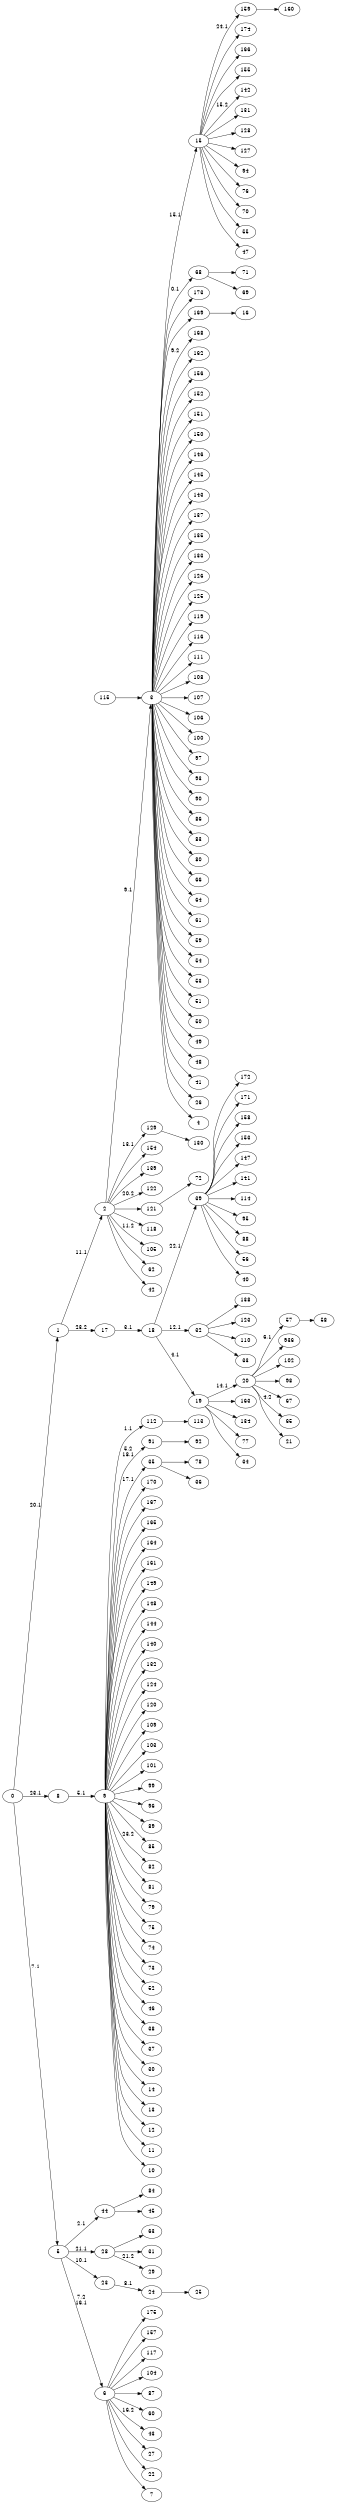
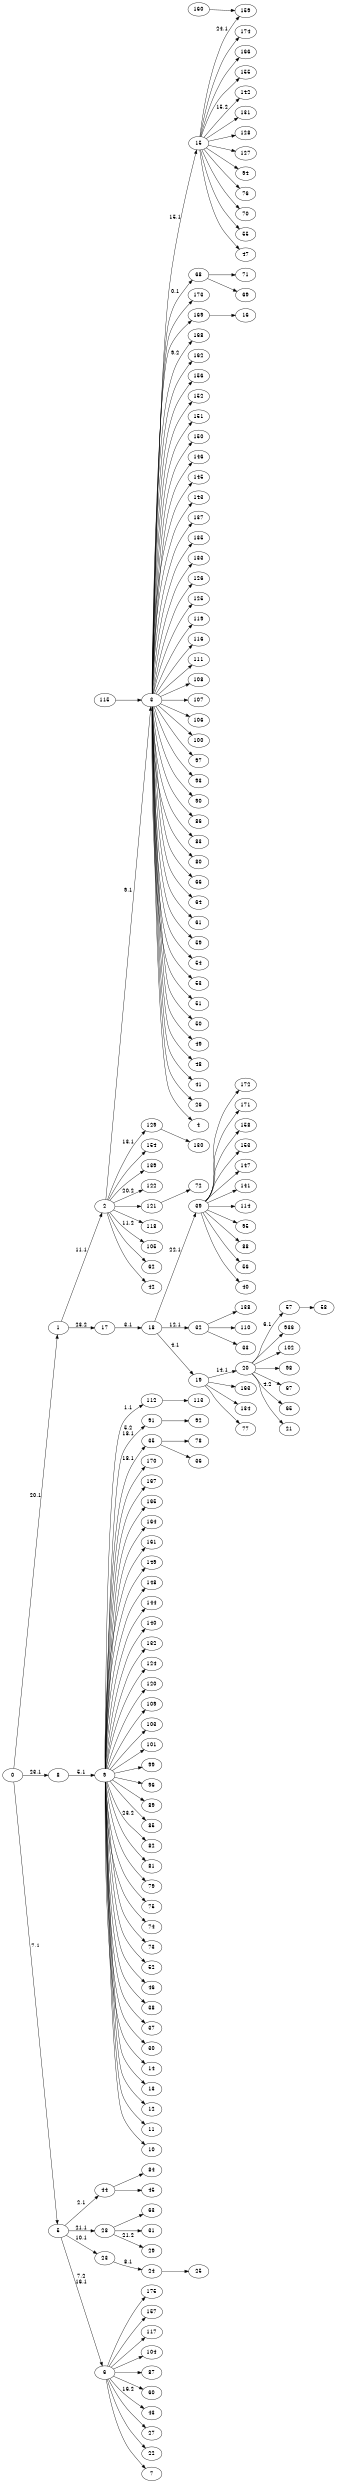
  digraph {
    rankdir=LR
    159
    160
    129
    130
    112
    113
    91
    92
    68
    71
    69
    57
    58
    44
    84
    45
    39
    172
    171
    158
    153
    147
    141
    114
    95
    88
    56
    40
    35
    78
    36
    32
    138
-   123
    110
    33
    28
    63
    31
    29
    24
    25
    23
    20
    n45 [label=936]
    102
    98
    67
    65
    21
    19
    163
    134
    77
-   34
    18
    17
    15
    174
    166
    155
    142
    131
    128
    127
    94
    76
    70
    55
    47
    9
    170
    167
    165
    164
    161
    149
    148
    144
    140
    132
    124
    120
    109
    103
    101
    99
    96
    89
    85
    82
    81
    79
    75
    74
    73
    52
    46
    38
    37
    30
    14
    13
    12
    11
    10
    8
    6
    175
    157
    117
    104
    87
    60
    43
    27
    22
    7
    5
    3
    173
    169
    168
    162
    156
    152
    151
    150
    146
    145
    143
    137
    135
    133
    126
    125
    119
    116
    111
    108
    107
    106
    100
    97
    93
    90
    86
    83
    80
    66
    64
    61
    59
    54
    53
    51
    50
    49
    48
    41
    26
    4
    16
    115
    2
    154
    139
    122
    121
    118
    105
    62
    42
    72
    1
    0
-   159 -> 160
+   160 -> 159
    129 -> 130
    112 -> 113
    91 -> 92
    68 -> 71
    68 -> 69
    57 -> 58
    44 -> 84
    44 -> 45
    39 -> 172
    39 -> 171
    39 -> 158
    39 -> 153
    39 -> 147
    39 -> 141
    39 -> 114
    39 -> 95
    39 -> 88
    39 -> 56
    39 -> 40
    35 -> 78
    35 -> 36
    32 -> 138
-   32 -> 123
    32 -> 110
    32 -> 33
    28 -> 63
    28 -> 31
    28 -> 29 [label="21,2"]
    24 -> 25
    23 -> 24 [label="8,1"]
    20 -> 57 [label="6,1"]
    20 -> n45
    20 -> 102
    20 -> 98
    20 -> 67
    20 -> 65 [label="4,2"]
    20 -> 21
    19 -> 20 [label="14,1"]
    19 -> 163
    19 -> 134
    19 -> 77
-   19 -> 34
    18 -> 39 [label="22,1"]
    18 -> 32 [label="12,1"]
    18 -> 19 [label="4,1"]
    17 -> 18 [label="3,1"]
    15 -> 159 [label="24,1"]
    15 -> 174
    15 -> 166
    15 -> 155
    15 -> 142 [label="15,2"]
    15 -> 131
    15 -> 128
    15 -> 127
    15 -> 94
    15 -> 76
    15 -> 70
    15 -> 55
    15 -> 47
    9 -> 112 [label="1,1"]
    9 -> 91 [label="5,2\n18,1"]
-   9 -> 35 [label="17,1"]
+   9 -> 35 [label="18,1"]
    9 -> 170
    9 -> 167
    9 -> 165
    9 -> 164
    9 -> 161
    9 -> 149
    9 -> 148
    9 -> 144
    9 -> 140
    9 -> 132
    9 -> 124
    9 -> 120
    9 -> 109
    9 -> 103
    9 -> 101
    9 -> 99
    9 -> 96
    9 -> 89
    9 -> 85
    9 -> 82 [label="23,2"]
    9 -> 81
    9 -> 79
    9 -> 75
    9 -> 74
    9 -> 73
    9 -> 52
    9 -> 46
    9 -> 38
    9 -> 37
    9 -> 30
    9 -> 14
    9 -> 13
    9 -> 12
    9 -> 11
    9 -> 10
    8 -> 9 [label="5,1"]
    6 -> 175
    6 -> 157
    6 -> 117
    6 -> 104
    6 -> 87
    6 -> 60
    6 -> 43 [label="16,2"]
    6 -> 27
    6 -> 22
    6 -> 7
    5 -> 44 [label="2,1"]
    5 -> 28 [label="21,1"]
    5 -> 23 [label="10,1"]
    5 -> 6 [label="7,2\n16,1"]
    3 -> 68 [label="0,1"]
    3 -> 15 [label="15,1"]
    3 -> 173
    3 -> 169
    3 -> 168 [label="9,2"]
    3 -> 162
    3 -> 156
    3 -> 152
    3 -> 151
    3 -> 150
    3 -> 146
    3 -> 145
    3 -> 143
    3 -> 137
    3 -> 135
    3 -> 133
    3 -> 126
    3 -> 125
    3 -> 119
    3 -> 116
    3 -> 111
    3 -> 108
    3 -> 107
    3 -> 106
    3 -> 100
    3 -> 97
    3 -> 93
    3 -> 90
    3 -> 86
    3 -> 83
    3 -> 80
    3 -> 66
    3 -> 64
    3 -> 61
    3 -> 59
    3 -> 54
    3 -> 53
    3 -> 51
    3 -> 50
    3 -> 49
    3 -> 48
    3 -> 41
    3 -> 26
    3 -> 4
    169 -> 16
    115 -> 3
    2 -> 129 [label="13,1"]
    2 -> 3 [label="9,1"]
    2 -> 154
    2 -> 139
    2 -> 122 [label="20,2"]
    2 -> 121
    2 -> 118
    2 -> 105 [label="11,2"]
    2 -> 62
    2 -> 42
    121 -> 72
    1 -> 17 [label="23,2"]
    1 -> 2 [label="11,1"]
    0 -> 8 [label="23,1"]
    0 -> 5 [label="7,1"]
    0 -> 1 [label="20,1"]
  }
